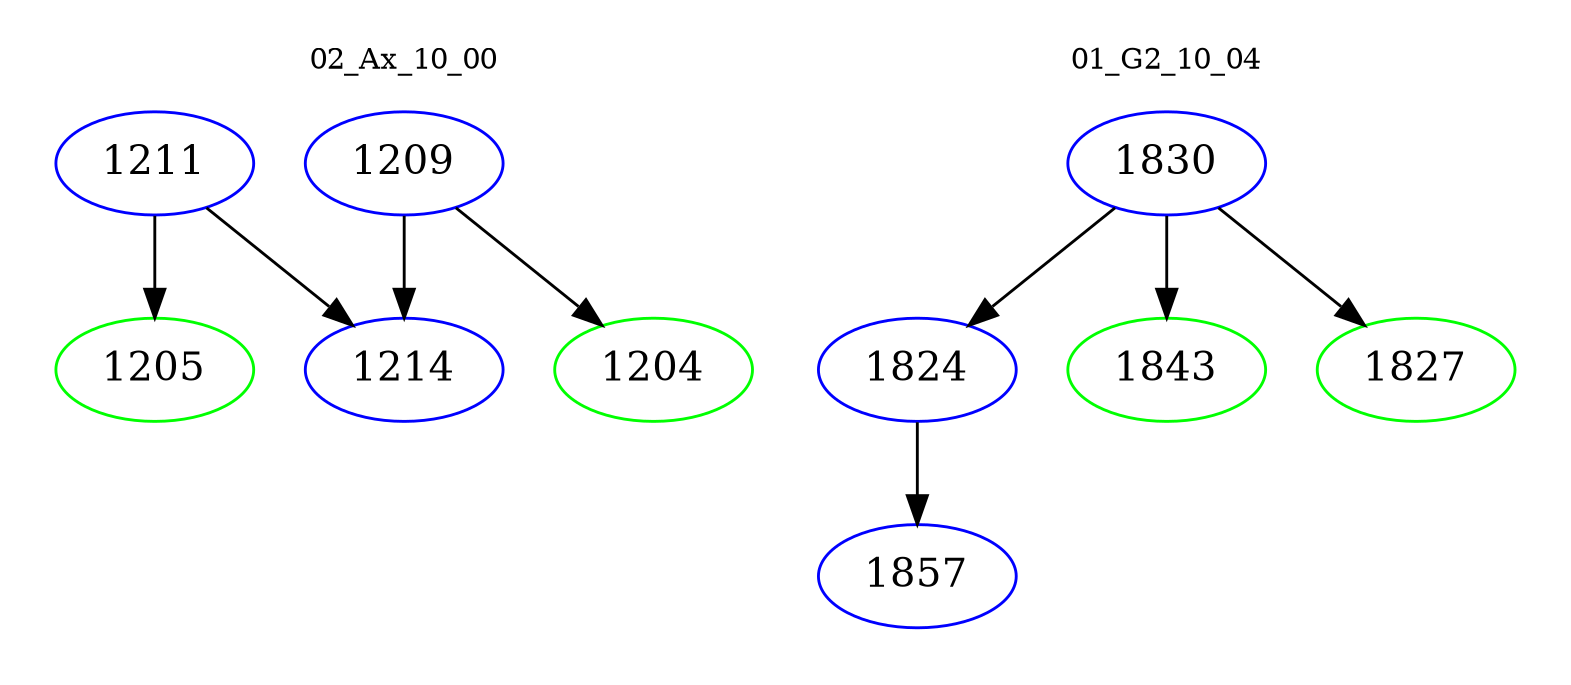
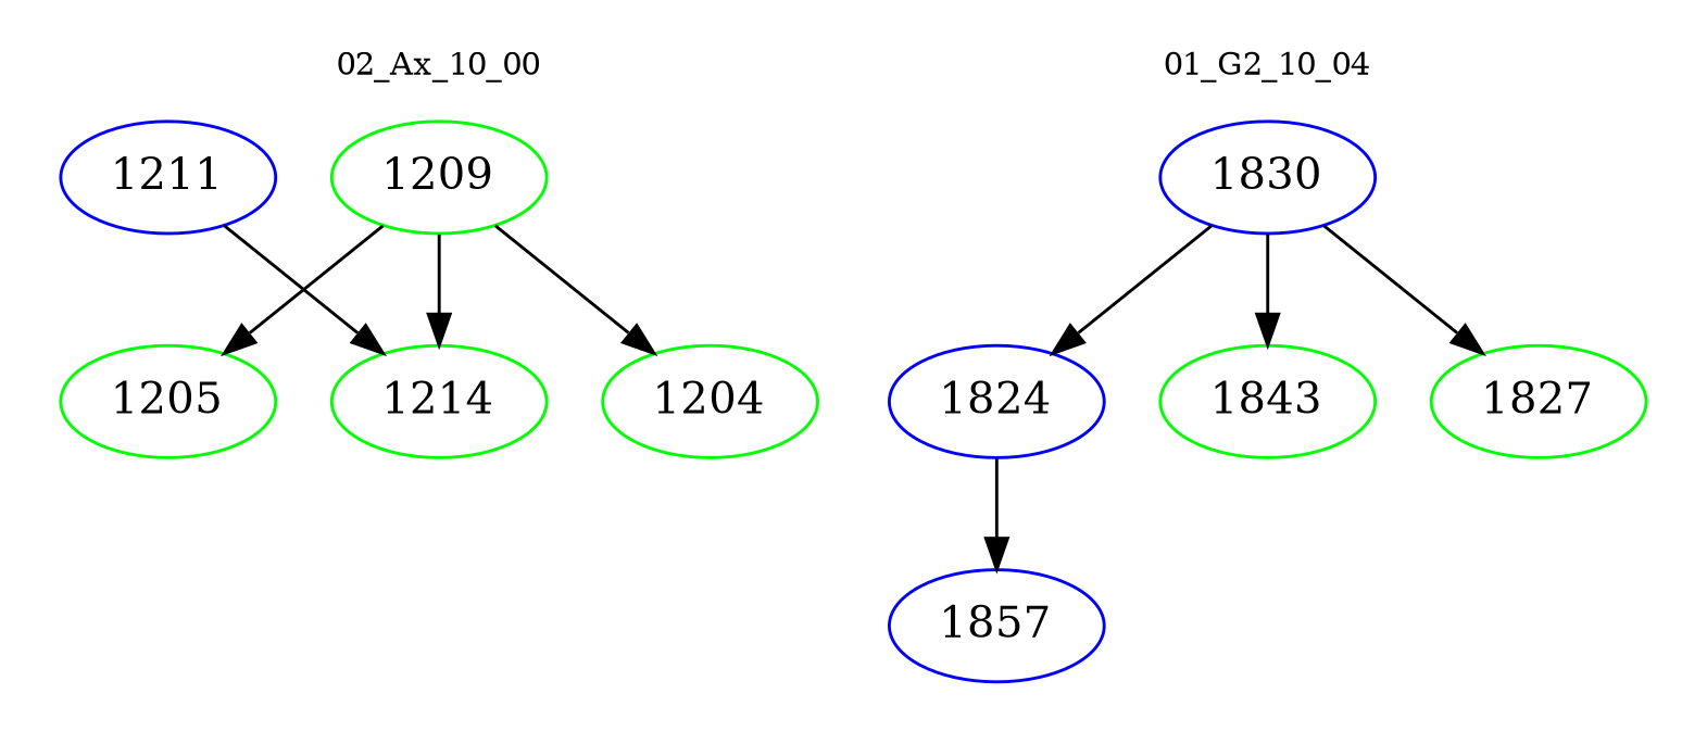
  digraph {
    node [color=blue]
    edge [color=black]
-   n1 [label=1209]
+   n1 [color=green label=1209]
    n2 [color=green label=1204]
    n3 [label=1211]
    n4 [color=green label=1205]
-   n5 [label=1214]
+   n5 [color=green label=1214]
    n6 [label=1830]
    n7 [label=1824]
    n8 [color=green label=1843]
    n9 [color=green label=1827]
    n10 [label=1857]
    subgraph cluster_1 {
      color=white
      fontsize=10
      label="02_Ax_10_00"
      n1
      n2
      n3
      n4
      n5
    }
    subgraph cluster_2 {
      color=white
      fontsize=10
      label="01_G2_10_04"
      n6
      n7
      n8
      n9
      n10
    }
    n1 -> n2
-   n3 -> n4
+   n1 -> n4
    n1 -> n5
    n3 -> n5
    n6 -> n7
    n6 -> n8
    n6 -> n9
    n7 -> n10
  }
